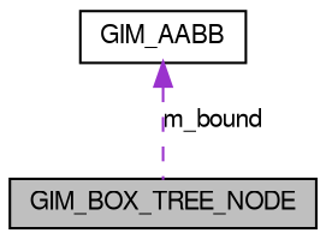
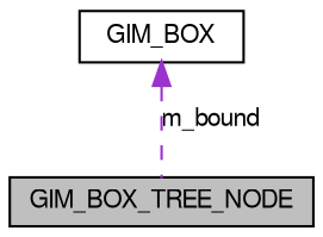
  digraph {
    node [color=black fontname=FreeSans fontsize=10 shape=record]
    n1 [fillcolor=grey75 fontcolor=black height=0.2 label=GIM_BOX_TREE_NODE style=filled width=0.4]
-   n2 [height=0.2 label=GIM_AABB width=0.4]
+   n2 [height=0.2 label=GIM_BOX width=0.4]
    n2 -> n1 [color=darkorchid3 dir=back fontname=FreeSans fontsize=10 label=m_bound labelfontname=FreeSans labelfontsize=10 style=dashed]
  }
